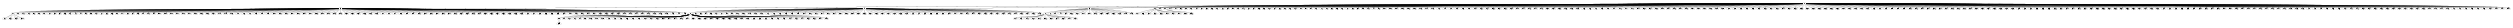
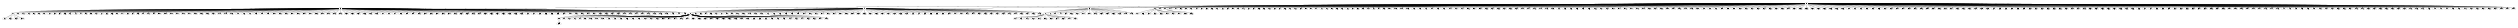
  graph {
    n0
    n3
    n4
    n5
    n6
    n9
    n11
    n14
    n17
    n26
    n27
    n28
    n29
    n31
    n32
    n36
    n37
    n38
    n39
    n40
    n42
    n46
    n52
    n54
    n55
+   n56
    n58
    n62
    n64
    n66
    n67
    n68
    n69
    n70
    n71
    n74
    n75
    n76
    n78
    n83
    n85
    n86
    n87
    n88
    n89
    n92
    n93
    n94
    n96
    n101
    n102
    n104
    n105
    n106
    n108
    n113
    n114
    n115
    n116
    n119
    n121
    n124
    n126
    n127
    n129
    n133
    n134
    n135
    n137
    n138
    n139
    n140
    n144
    n146
    n147
    n148
    n150
    n154
    n155
    n156
    n158
    n159
    n165
    n166
    n167
    n169
    n172
    n174
    n176
    n177
    n178
    n179
    n182
    n184
    n188
    n190
    n194
    n196
    n197
    n198
    n201
    n210
    n212
    n216
    n219
    n220
    n221
    n222
    n223
    n231
    n232
    n234
    n235
    n237
    n238
    n249
    n251
    n253
    n255
    n260
    n262
    n263
    n265
    n266
    n268
    n270
    n273
    n275
    n278
    n284
    n285
    n287
    n289
    n290
    n291
    n292
    n293
    n296
    n299
    n304
    n306
    n312
    n314
    n315
    n316
    n318
    n319
    n320
    n322
    n324
    n325
    n326
    n327
    n328
    n329
    n330
    n331
    n332
    n333
    n335
    n336
    n337
    n340
    n341
    n345
    n351
    n354
    n355
    n356
    n361
    n363
    n364
    n366
    n368
    n371
    n374
    n376
    n378
    n379
    n381
    n382
    n385
    n389
    n391
    n392
    n393
    n394
    n398
    n401
    n402
    n403
    n404
    n410
    n411
    n413
    n414
    n415
    n417
    n418
    n422
    n425
    n426
    n427
    n428
    n429
    n430
    n435
    n436
    n437
    n445
    n446
    n452
    n454
    n455
    n456
    n458
    n459
    n460
    n461
    n462
    n464
    n465
    n470
    n472
    n474
    n475
    n476
    n478
    n482
    n485
    n487
    n488
    n489
    n490
    n497
    n499
    n7
    n12
    n13
    n15
    n16
    n18
    n20
    n22
    n30
    n34
    n35
    n43
    n45
    n47
    n48
    n50
    n51
    n61
    n63
    n65
    n72
    n77
    n82
    n84
    n95
    n97
    n98
    n99
    n100
    n109
    n110
    n111
    n112
    n117
    n122
    n123
    n125
    n131
    n141
    n149
    n160
    n170
    n186
    n187
    n189
    n191
    n192
    n200
    n203
    n205
    n207
    n208
    n209
    n211
    n225
    n240
    n242
    n245
    n248
    n250
    n252
    n254
    n256
    n264
    n269
    n271
    n272
    n274
    n276
    n279
    n294
    n295
    n300
    n305
    n307
    n308
    n310
    n313
    n334
    n339
    n343
    n349
    n350
    n353
    n357
    n358
    n360
    n365
    n369
    n372
    n377
    n380
    n386
    n388
    n395
    n397
    n400
    n405
    n406
    n419
    n421
    n432
    n433
    n434
    n439
    n440
    n442
    n444
    n447 [label=n947]
    n448
    n451
    n466
    n480
    n493
    n494
    n495
    n1
    n25
    n33
    n44
    n53
    n57
    n81
    n90
    n91
    n118
    n128
    n142
    n151
    n157
    n164
    n168
    n183
    n193
    n195
    n199
    n204
    n206
    n213
    n214
    n215
    n224
    n227
    n228
    n229
    n230
    n233
    n261
    n283
    n301
    n311
    n321
    n338
    n342
    n346
    n347
    n359
    n362
    n375
    n387
    n390
    n407
    n420
    n443
    n449
    n450
    n453
    n457
    n467
    n469
    n473
    n479
    n483
    n484
    n486
    n496
    n2
    n8
    n19
    n49
    n59
    n136
    n161
    n171
    n217
    n243
    n259
    n309
    n323
    n348
    n409
    n498
    n21
    n236
    n317
    n367
    n383
    n412
    n431
    n477
    n302
    n396
    n10
    n41
    n60
    n73
    n79
    n80
    n103
    n107
    n120
    n130
    n132
    n152
    n163
    n173
    n175
    n180
    n181
    n185
    n202
    n241
    n244
    n246
    n247
    n257
    n258
    n267
    n277
    n281
    n282
    n286
    n288
    n297
    n298
    n303
    n352
    n373
    n408
    n416
    n423
    n424
    n438
    n441
    n463
    n468
    n491
    n492
    n399
    n24
    n143
    n145
    n162
    n218
    n226
    n280
    n344
    n384
    n471
    n23
    n153
    n239
    n370
    n481
    n0 -- n3
    n0 -- n4
    n0 -- n5
    n0 -- n6
    n0 -- n9
    n0 -- n11
    n0 -- n14
    n0 -- n17
    n0 -- n26
    n0 -- n27
    n0 -- n28
    n0 -- n29
    n0 -- n31
    n0 -- n32
    n0 -- n36
    n0 -- n37
    n0 -- n38
    n0 -- n39
    n0 -- n40
    n0 -- n42
    n0 -- n46
    n0 -- n52
    n0 -- n54
    n0 -- n55
+   n0 -- n56
    n0 -- n58
    n0 -- n62
    n0 -- n64
    n0 -- n66
    n0 -- n67
    n0 -- n68
    n0 -- n69
    n0 -- n70
    n0 -- n71
    n0 -- n74
    n0 -- n75
    n0 -- n76
    n0 -- n78
    n0 -- n83
    n0 -- n85
    n0 -- n86
    n0 -- n87
    n0 -- n88
    n0 -- n89
    n0 -- n92
    n0 -- n93
    n0 -- n94
    n0 -- n96
    n0 -- n101
    n0 -- n102
    n0 -- n104
    n0 -- n105
    n0 -- n106
    n0 -- n108
    n0 -- n113
    n0 -- n114
    n0 -- n115
    n0 -- n116
    n0 -- n119
    n0 -- n121
    n0 -- n124
    n0 -- n126
    n0 -- n127
    n0 -- n129
    n0 -- n133
    n0 -- n134
    n0 -- n135
    n0 -- n137
    n0 -- n138
    n0 -- n139
    n0 -- n140
    n0 -- n144
    n0 -- n146
    n0 -- n147
    n0 -- n148
    n0 -- n150
    n0 -- n154
    n0 -- n155
    n0 -- n156
    n0 -- n158
    n0 -- n159
    n0 -- n165
    n0 -- n166
    n0 -- n167
    n0 -- n169
    n0 -- n172
    n0 -- n174
    n0 -- n176
    n0 -- n177
    n0 -- n178
    n0 -- n179
    n0 -- n182
    n0 -- n184
    n0 -- n188
    n0 -- n190
    n0 -- n194
    n0 -- n196
    n0 -- n197
    n0 -- n198
    n0 -- n201
    n0 -- n210
    n0 -- n212
    n0 -- n216
    n0 -- n219
    n0 -- n220
    n0 -- n221
    n0 -- n222
    n0 -- n223
    n0 -- n231
    n0 -- n232
    n0 -- n234
    n0 -- n235
    n0 -- n237
    n0 -- n238
    n0 -- n249
    n0 -- n251
    n0 -- n253
    n0 -- n255
    n0 -- n260
    n0 -- n262
    n0 -- n263
    n0 -- n265
    n0 -- n266
    n0 -- n268
    n0 -- n270
    n0 -- n273
    n0 -- n275
    n0 -- n278
    n0 -- n284
    n0 -- n285
    n0 -- n287
    n0 -- n289
    n0 -- n290
    n0 -- n291
    n0 -- n292
    n0 -- n293
    n0 -- n296
    n0 -- n299
    n0 -- n304
    n0 -- n306
    n0 -- n312
    n0 -- n314
    n0 -- n315
    n0 -- n316
    n0 -- n318
    n0 -- n319
    n0 -- n320
    n0 -- n322
    n0 -- n324
    n0 -- n325
    n0 -- n326
    n0 -- n327
    n0 -- n328
    n0 -- n329
    n0 -- n330
    n0 -- n331
    n0 -- n332
    n0 -- n333
    n0 -- n335
    n0 -- n336
    n0 -- n337
    n0 -- n340
    n0 -- n341
    n0 -- n345
    n0 -- n351
    n0 -- n354
    n0 -- n355
    n0 -- n356
    n0 -- n361
    n0 -- n363
    n0 -- n364
    n0 -- n366
    n0 -- n368
    n0 -- n371
    n0 -- n374
    n0 -- n376
    n0 -- n378
    n0 -- n379
    n0 -- n381
    n0 -- n382
    n0 -- n385
    n0 -- n389
    n0 -- n391
    n0 -- n392
    n0 -- n393
    n0 -- n394
    n0 -- n398
    n0 -- n401
    n0 -- n402
    n0 -- n403
    n0 -- n404
    n0 -- n410
    n0 -- n411
    n0 -- n413
    n0 -- n414
    n0 -- n415
    n0 -- n417
    n0 -- n418
    n0 -- n422
    n0 -- n425
    n0 -- n426
    n0 -- n427
    n0 -- n428
    n0 -- n429
    n0 -- n430
    n0 -- n435
    n0 -- n436
    n0 -- n437
    n0 -- n445
    n0 -- n446
    n0 -- n452
    n0 -- n454
    n0 -- n455
    n0 -- n456
    n0 -- n458
    n0 -- n459
    n0 -- n460
    n0 -- n461
    n0 -- n462
    n0 -- n464
    n0 -- n465
    n0 -- n470
    n0 -- n472
    n0 -- n474
    n0 -- n475
    n0 -- n476
    n0 -- n478
    n0 -- n482
    n0 -- n485
    n0 -- n487
    n0 -- n488
    n0 -- n489
    n0 -- n490
    n0 -- n497
    n0 -- n499
    n3 -- n0
    n3 -- n7
    n3 -- n12
    n3 -- n13
    n3 -- n15
    n3 -- n16
    n3 -- n18
    n3 -- n20
    n3 -- n22
    n3 -- n30
    n3 -- n34
    n3 -- n35
    n3 -- n43
    n3 -- n45
    n3 -- n47
    n3 -- n48
    n3 -- n50
    n3 -- n51
    n3 -- n61
    n3 -- n63
    n3 -- n65
    n3 -- n72
    n3 -- n77
    n3 -- n82
    n3 -- n84
    n3 -- n95
    n3 -- n97
    n3 -- n98
    n3 -- n99
    n3 -- n100
    n3 -- n109
    n3 -- n110
    n3 -- n111
    n3 -- n112
    n3 -- n117
    n3 -- n122
    n3 -- n123
    n3 -- n125
    n3 -- n131
    n3 -- n141
    n3 -- n149
    n3 -- n160
    n3 -- n170
    n3 -- n186
    n3 -- n187
    n3 -- n189
    n3 -- n191
    n3 -- n192
    n3 -- n200
    n3 -- n203
    n3 -- n205
    n3 -- n207
    n3 -- n208
    n3 -- n209
    n3 -- n211
    n3 -- n225
    n3 -- n240
    n3 -- n242
    n3 -- n245
    n3 -- n248
    n3 -- n250
    n3 -- n252
    n3 -- n254
    n3 -- n256
    n3 -- n264
    n3 -- n269
    n3 -- n271
    n3 -- n272
    n3 -- n274
    n3 -- n276
    n3 -- n279
    n3 -- n294
    n3 -- n295
    n3 -- n300
    n3 -- n305
    n3 -- n307
    n3 -- n308
    n3 -- n310
    n3 -- n313
    n3 -- n334
    n3 -- n339
    n3 -- n343
    n3 -- n349
    n3 -- n350
    n3 -- n353
    n3 -- n357
    n3 -- n358
    n3 -- n360
    n3 -- n365
    n3 -- n369
    n3 -- n372
    n3 -- n377
    n3 -- n380
    n3 -- n386
    n3 -- n388
    n3 -- n395
    n3 -- n397
    n3 -- n400
    n3 -- n405
    n3 -- n406
    n3 -- n419
    n3 -- n421
    n3 -- n432
    n3 -- n433
    n3 -- n434
    n3 -- n439
    n3 -- n440
    n3 -- n442
    n3 -- n444
    n3 -- n447
    n3 -- n448
    n3 -- n451
    n3 -- n466
    n3 -- n480
    n3 -- n493
    n3 -- n494
    n3 -- n495
    n4 -- n0
    n4 -- n1
    n4 -- n25
    n4 -- n33
    n4 -- n44
    n4 -- n53
    n4 -- n57
    n4 -- n81
    n4 -- n90
    n4 -- n91
    n4 -- n118
    n4 -- n128
    n4 -- n142
    n4 -- n151
    n4 -- n157
    n4 -- n164
    n4 -- n168
    n4 -- n183
    n4 -- n193
    n4 -- n195
    n4 -- n199
    n4 -- n204
    n4 -- n206
    n4 -- n213
    n4 -- n214
    n4 -- n215
    n4 -- n224
    n4 -- n227
    n4 -- n228
    n4 -- n229
    n4 -- n230
    n4 -- n233
    n4 -- n261
    n4 -- n283
    n4 -- n301
    n4 -- n311
    n4 -- n321
    n4 -- n338
    n4 -- n342
    n4 -- n346
    n4 -- n347
    n4 -- n359
    n4 -- n362
    n4 -- n375
    n4 -- n387
    n4 -- n390
    n4 -- n407
    n4 -- n420
    n4 -- n443
    n4 -- n449
    n4 -- n450
    n4 -- n453
    n4 -- n457
    n4 -- n467
    n4 -- n469
    n4 -- n473
    n4 -- n479
    n4 -- n483
    n4 -- n484
    n4 -- n486
    n4 -- n496
    n5 -- n0
    n5 -- n2
    n5 -- n8
    n5 -- n19
    n5 -- n49
    n5 -- n59
    n5 -- n136
    n5 -- n161
    n5 -- n171
    n5 -- n217
    n5 -- n243
    n5 -- n259
    n5 -- n309
    n5 -- n323
    n5 -- n348
    n5 -- n409
    n5 -- n498
    n6 -- n0
    n6 -- n21
    n6 -- n236
    n6 -- n317
    n6 -- n367
    n6 -- n383
    n6 -- n412
    n6 -- n431
    n6 -- n477
    n9 -- n0
    n11 -- n0
    n11 -- n302
    n11 -- n396
    n14 -- n0
    n17 -- n0
    n26 -- n0
    n27 -- n0
    n28 -- n0
    n29 -- n0
    n31 -- n0
    n32 -- n0
    n36 -- n0
    n37 -- n0
    n38 -- n0
    n39 -- n0
    n40 -- n0
    n42 -- n0
    n46 -- n0
    n52 -- n0
    n54 -- n0
    n55 -- n0
+   n56 -- n0
    n58 -- n0
    n62 -- n0
    n64 -- n0
    n66 -- n0
    n67 -- n0
    n68 -- n0
    n69 -- n0
    n70 -- n0
    n71 -- n0
    n74 -- n0
    n75 -- n0
    n76 -- n0
    n78 -- n0
    n83 -- n0
    n85 -- n0
    n86 -- n0
    n87 -- n0
    n88 -- n0
    n89 -- n0
    n92 -- n0
    n93 -- n0
    n94 -- n0
    n96 -- n0
    n101 -- n0
    n102 -- n0
    n104 -- n0
    n105 -- n0
    n106 -- n0
    n108 -- n0
    n113 -- n0
    n114 -- n0
    n115 -- n0
    n116 -- n0
    n119 -- n0
    n121 -- n0
    n124 -- n0
    n126 -- n0
    n127 -- n0
    n129 -- n0
    n133 -- n0
    n134 -- n0
    n135 -- n0
    n137 -- n0
    n138 -- n0
    n139 -- n0
    n140 -- n0
    n144 -- n0
    n146 -- n0
    n147 -- n0
    n148 -- n0
    n150 -- n0
    n154 -- n0
    n155 -- n0
    n156 -- n0
    n158 -- n0
    n159 -- n0
    n165 -- n0
    n166 -- n0
    n167 -- n0
    n169 -- n0
    n172 -- n0
    n174 -- n0
    n176 -- n0
    n177 -- n0
    n178 -- n0
    n179 -- n0
    n182 -- n0
    n184 -- n0
    n188 -- n0
    n190 -- n0
    n194 -- n0
    n196 -- n0
    n197 -- n0
    n198 -- n0
    n201 -- n0
    n210 -- n0
    n212 -- n0
    n216 -- n0
    n219 -- n0
    n220 -- n0
    n221 -- n0
    n222 -- n0
    n223 -- n0
    n231 -- n0
    n232 -- n0
    n234 -- n0
    n235 -- n0
    n237 -- n0
    n238 -- n0
    n249 -- n0
    n251 -- n0
    n253 -- n0
    n255 -- n0
    n260 -- n0
    n262 -- n0
    n263 -- n0
    n265 -- n0
    n266 -- n0
    n268 -- n0
    n270 -- n0
    n273 -- n0
    n275 -- n0
    n278 -- n0
    n284 -- n0
    n285 -- n0
    n287 -- n0
    n289 -- n0
    n290 -- n0
    n291 -- n0
    n292 -- n0
    n293 -- n0
    n296 -- n0
    n299 -- n0
    n304 -- n0
    n306 -- n0
    n312 -- n0
    n314 -- n0
    n315 -- n0
    n316 -- n0
    n318 -- n0
    n319 -- n0
    n320 -- n0
    n322 -- n0
    n324 -- n0
    n325 -- n0
    n326 -- n0
    n327 -- n0
    n328 -- n0
    n329 -- n0
    n330 -- n0
    n331 -- n0
    n332 -- n0
    n333 -- n0
    n335 -- n0
    n336 -- n0
    n337 -- n0
    n340 -- n0
    n341 -- n0
    n345 -- n0
    n351 -- n0
    n354 -- n0
    n355 -- n0
    n356 -- n0
    n361 -- n0
    n363 -- n0
    n364 -- n0
    n366 -- n0
    n368 -- n0
    n371 -- n0
    n374 -- n0
    n376 -- n0
    n378 -- n0
    n379 -- n0
    n381 -- n0
    n382 -- n0
    n385 -- n0
    n389 -- n0
    n391 -- n0
    n392 -- n0
    n393 -- n0
    n394 -- n0
    n398 -- n0
    n401 -- n0
    n402 -- n0
    n403 -- n0
    n404 -- n0
    n410 -- n0
    n411 -- n0
    n413 -- n0
    n414 -- n0
    n415 -- n0
    n417 -- n0
    n418 -- n0
    n422 -- n0
    n425 -- n0
    n426 -- n0
    n427 -- n0
    n428 -- n0
    n429 -- n0
    n430 -- n0
    n435 -- n0
    n436 -- n0
    n437 -- n0
    n445 -- n0
    n446 -- n0
    n452 -- n0
    n454 -- n0
    n455 -- n0
    n456 -- n0
    n458 -- n0
    n459 -- n0
    n460 -- n0
    n461 -- n0
    n462 -- n0
    n464 -- n0
    n465 -- n0
    n470 -- n0
    n472 -- n0
    n474 -- n0
    n475 -- n0
    n476 -- n0
    n478 -- n0
    n482 -- n0
    n485 -- n0
    n487 -- n0
    n488 -- n0
    n489 -- n0
    n490 -- n0
    n497 -- n0
    n499 -- n0
    n7 -- n3
    n7 -- n23
    n7 -- n153
    n7 -- n239
    n7 -- n370
    n12 -- n3
    n13 -- n3
    n15 -- n3
    n16 -- n3
    n18 -- n3
    n20 -- n3
    n22 -- n3
    n30 -- n3
    n34 -- n3
    n35 -- n3
    n43 -- n3
    n45 -- n3
    n47 -- n3
    n48 -- n3
    n50 -- n3
    n51 -- n3
    n61 -- n3
    n63 -- n3
    n65 -- n3
    n72 -- n3
    n77 -- n3
    n82 -- n3
    n84 -- n3
    n95 -- n3
    n97 -- n3
    n98 -- n3
    n99 -- n3
    n100 -- n3
    n109 -- n3
    n110 -- n3
    n111 -- n3
    n112 -- n3
    n117 -- n3
    n122 -- n3
    n123 -- n3
    n125 -- n3
    n131 -- n3
    n141 -- n3
    n149 -- n3
    n160 -- n3
    n170 -- n3
    n186 -- n3
    n187 -- n3
    n189 -- n3
    n191 -- n3
    n192 -- n3
    n200 -- n3
    n203 -- n3
    n205 -- n3
    n207 -- n3
    n208 -- n3
    n209 -- n3
    n211 -- n3
    n225 -- n3
    n240 -- n3
    n242 -- n3
    n245 -- n3
    n248 -- n3
    n250 -- n3
    n252 -- n3
    n254 -- n3
    n256 -- n3
    n264 -- n3
    n269 -- n3
    n271 -- n3
    n272 -- n3
    n274 -- n3
    n276 -- n3
    n279 -- n3
    n294 -- n3
    n295 -- n3
    n300 -- n3
    n305 -- n3
    n307 -- n3
    n308 -- n3
    n310 -- n3
    n313 -- n3
    n334 -- n3
    n339 -- n3
    n343 -- n3
    n349 -- n3
    n350 -- n3
    n353 -- n3
    n357 -- n3
    n358 -- n3
    n360 -- n3
    n365 -- n3
    n369 -- n3
    n372 -- n3
    n377 -- n3
    n380 -- n3
    n386 -- n3
    n388 -- n3
    n395 -- n3
    n397 -- n3
    n400 -- n3
    n405 -- n3
    n406 -- n3
    n419 -- n3
    n421 -- n3
    n432 -- n3
    n433 -- n3
    n434 -- n3
    n439 -- n3
    n440 -- n3
    n442 -- n3
    n444 -- n3
    n447 -- n3
    n448 -- n3
    n451 -- n3
    n466 -- n3
    n480 -- n3
    n493 -- n3
    n494 -- n3
    n495 -- n3
    n1 -- n4
    n1 -- n10
    n1 -- n41
    n1 -- n60
    n1 -- n73
    n1 -- n79
    n1 -- n80
    n1 -- n103
    n1 -- n107
    n1 -- n120
    n1 -- n130
    n1 -- n132
    n1 -- n152
    n1 -- n163
    n1 -- n173
    n1 -- n175
    n1 -- n180
    n1 -- n181
    n1 -- n185
    n1 -- n202
    n1 -- n241
    n1 -- n244
    n1 -- n246
    n1 -- n247
    n1 -- n257
    n1 -- n258
    n1 -- n267
    n1 -- n277
    n1 -- n281
    n1 -- n282
    n1 -- n286
    n1 -- n288
    n1 -- n297
    n1 -- n298
    n1 -- n303
    n1 -- n352
    n1 -- n373
    n1 -- n408
    n1 -- n416
    n1 -- n423
    n1 -- n424
    n1 -- n438
    n1 -- n441
    n1 -- n463
    n1 -- n468
    n1 -- n491
    n1 -- n492
    n25 -- n4
    n33 -- n4
    n44 -- n4
    n53 -- n4
    n57 -- n4
    n81 -- n4
    n90 -- n4
    n91 -- n4
    n118 -- n4
    n128 -- n4
    n142 -- n4
    n151 -- n4
    n157 -- n4
    n164 -- n4
    n168 -- n4
    n183 -- n4
    n193 -- n4
    n195 -- n4
    n199 -- n4
    n204 -- n4
    n206 -- n4
    n213 -- n4
    n214 -- n4
    n215 -- n4
    n224 -- n4
    n227 -- n4
    n228 -- n4
    n229 -- n4
    n230 -- n4
    n233 -- n4
    n261 -- n4
    n283 -- n4
    n301 -- n4
    n311 -- n4
    n321 -- n4
    n338 -- n4
    n342 -- n4
    n346 -- n4
    n347 -- n4
    n359 -- n4
    n362 -- n4
    n375 -- n4
    n387 -- n4
    n390 -- n4
    n407 -- n4
    n420 -- n4
    n443 -- n4
    n449 -- n4
    n450 -- n4
    n453 -- n4
    n457 -- n4
    n467 -- n4
    n469 -- n4
    n473 -- n4
    n479 -- n4
    n483 -- n4
    n484 -- n4
    n486 -- n4
    n496 -- n4
    n2 -- n5
    n2 -- n24
    n2 -- n143
    n2 -- n145
    n2 -- n162
    n2 -- n218
    n2 -- n226
    n2 -- n280
    n2 -- n344
    n2 -- n384
    n2 -- n471
    n8 -- n5
    n8 -- n481
    n19 -- n5
    n49 -- n5
    n59 -- n5
    n136 -- n5
    n161 -- n5
    n171 -- n5
    n217 -- n5
    n243 -- n5
    n259 -- n5
    n309 -- n5
    n323 -- n5
    n348 -- n5
    n409 -- n5
    n498 -- n5
    n21 -- n6
    n236 -- n6
    n317 -- n6
    n367 -- n6
    n383 -- n6
    n412 -- n6
    n431 -- n6
    n477 -- n6
    n302 -- n11
    n396 -- n11
    n10 -- n1
    n10 -- n399
    n41 -- n1
    n60 -- n1
    n73 -- n1
    n79 -- n1
    n80 -- n1
    n103 -- n1
    n107 -- n1
    n120 -- n1
    n130 -- n1
    n132 -- n1
    n152 -- n1
    n163 -- n1
    n173 -- n1
    n175 -- n1
    n180 -- n1
    n181 -- n1
    n185 -- n1
    n202 -- n1
    n241 -- n1
    n244 -- n1
    n246 -- n1
    n247 -- n1
    n257 -- n1
    n258 -- n1
    n267 -- n1
    n277 -- n1
    n281 -- n1
    n282 -- n1
    n286 -- n1
    n288 -- n1
    n297 -- n1
    n298 -- n1
    n303 -- n1
    n352 -- n1
    n373 -- n1
    n408 -- n1
    n416 -- n1
    n423 -- n1
    n424 -- n1
    n438 -- n1
    n441 -- n1
    n463 -- n1
    n468 -- n1
    n491 -- n1
    n492 -- n1
    n399 -- n10
    n24 -- n2
    n143 -- n2
    n145 -- n2
    n162 -- n2
    n218 -- n2
    n226 -- n2
    n280 -- n2
    n344 -- n2
    n384 -- n2
    n471 -- n2
    n23 -- n7
    n153 -- n7
    n239 -- n7
    n370 -- n7
    n481 -- n8
  }
